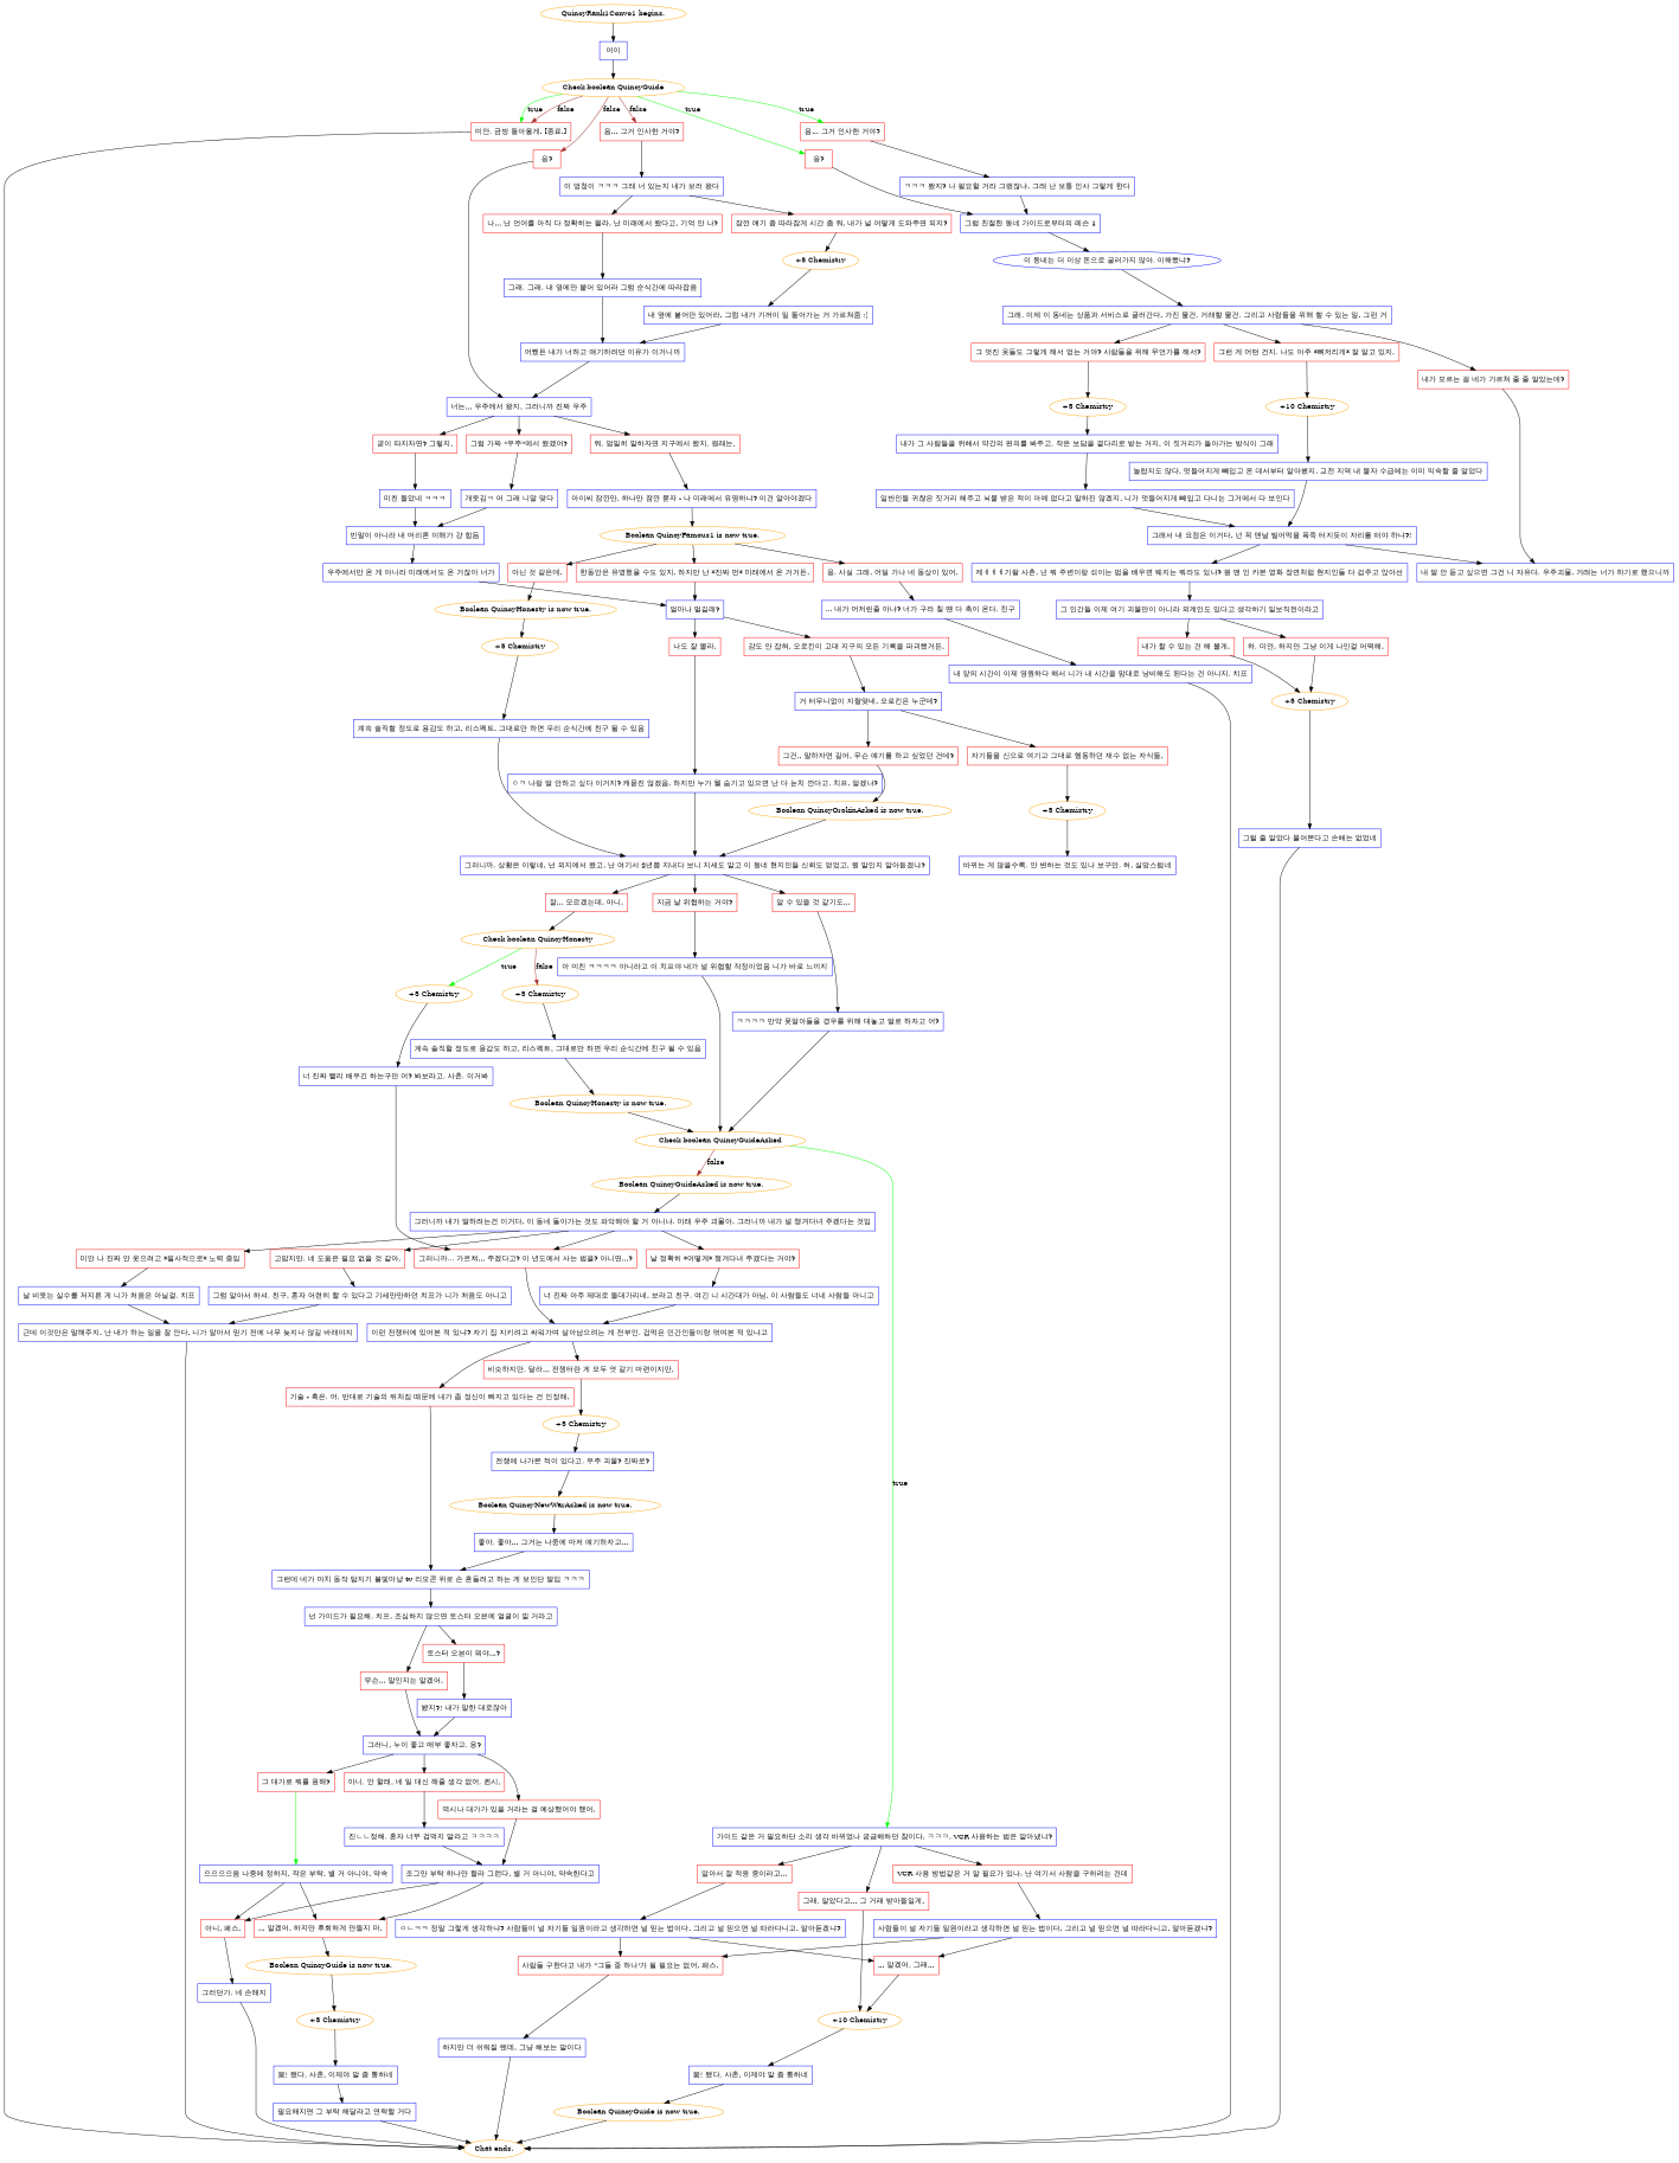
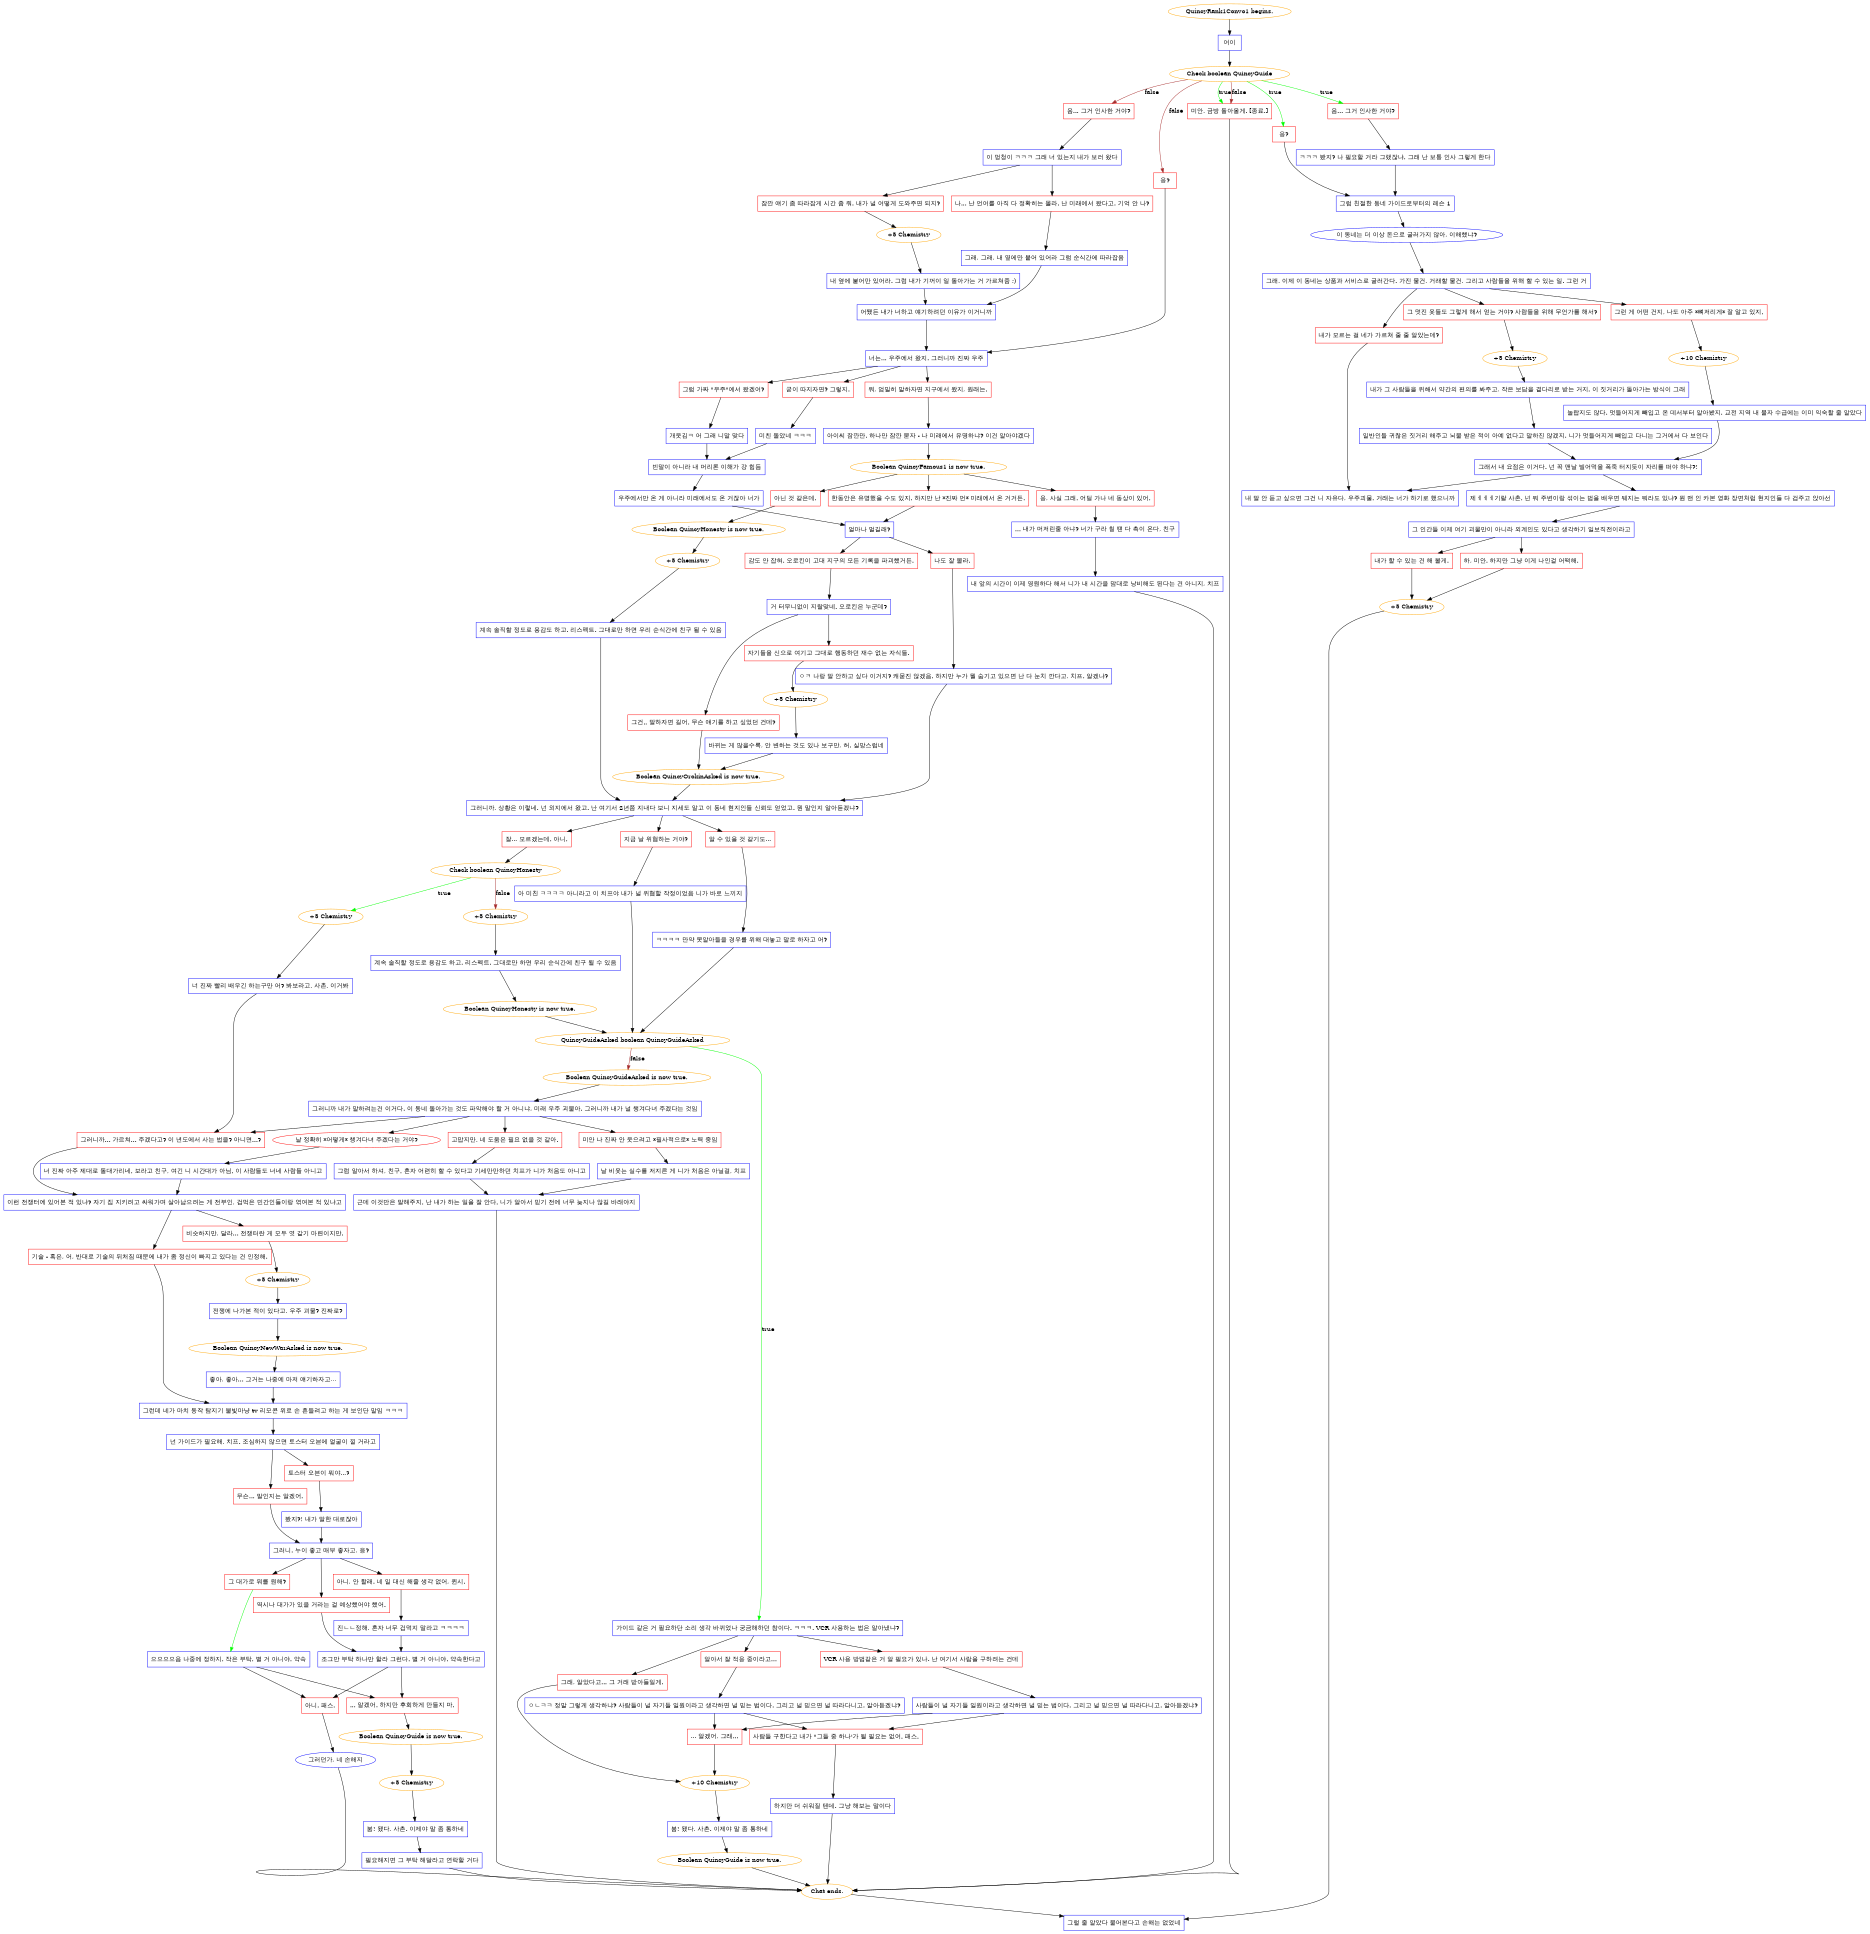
  digraph {
    node [color=blue shape=box]
    "QuincyRank1Convo1 begins." [color=orange shape=""]
    n2 [label="어이"]
    n3 [color=orange label="Check boolean QuincyGuide" shape=""]
    n4 [color=red label="미안, 금방 돌아올게. [종료.]"]
    n5 [color=red label="음... 그거 인사한 거야?"]
    n6 [color=red label="응?"]
    n7 [color=red label="음... 그거 인사한 거야?"]
    n8 [color=red label="응?"]
    "Chat ends." [color=orange shape=""]
    n10 [label="ㅋㅋㅋ 봤지? 나 필요할 거라 그랬잖냐. 그래 난 보통 인사 그렇게 한다"]
    n11 [label="그럼 친절한 동네 가이드로부터의 레슨 1"]
    n12 [label="이 멍청이 ㅋㅋㅋ 그래 너 있는지 내가 보러 왔다"]
    n13 [label="너는... 우주에서 왔지. 그러니까 진짜 우주"]
    n14 [label="이 동네는 더 이상 돈으로 굴러가지 않아, 이해했냐?" shape=ellipse]
    n15 [color=red label="나... 난 언어를 아직 다 정확히는 몰라. 난 미래에서 왔다고. 기억 안 나?"]
    n16 [color=red label="잠깐 얘기 좀 따라잡게 시간 좀 줘. 내가 널 어떻게 도와주면 되지?"]
    n17 [color=red label="그럼 가짜 \"우주\"에서 왔겠어?"]
    n18 [color=red label="굳이 따지자면? 그렇지."]
    n19 [color=red label="뭐, 엄밀히 말하자면 지구에서 왔지, 원래는."]
    n20 [label="그래, 이제 이 동네는 상품과 서비스로 굴러간다. 가진 물건, 거래할 물건, 그리고 사람들을 위해 할 수 있는 일. 그런 거"]
    n21 [label="그래, 그래, 내 옆에만 붙어 있어라 그럼 순식간에 따라잡음"]
    n22 [color=orange label="+5 Chemistry" shape=""]
    n23 [label="개웃김ㅋ 어 그래 니말 맞다"]
    n24 [label="미친 돌았네 ㅋㅋㅋ"]
    n25 [label="아이씨 잠깐만. 하나만 잠깐 묻자 - 나 미래에서 유명하냐? 이건 알아야겠다"]
    n26 [color=red label="그 멋진 옷들도 그렇게 해서 얻는 거야? 사람들을 위해 무언가를 해서?"]
    n27 [color=red label="그런 게 어떤 건지, 나도 아주 *뼈저리게* 잘 알고 있지."]
    n28 [color=red label="내가 모르는 걸 네가 가르쳐 줄 줄 알았는데?"]
    n29 [label="어쨌든 내가 너하고 얘기하려던 이유가 이거니까"]
    n30 [label="내 옆에 붙어만 있어라. 그럼 내가 기꺼이 일 돌아가는 거 가르쳐줌 ;)"]
    n31 [label="빈말이 아니라 내 머리론 이해가 걍 힘듬"]
    n32 [color=orange label="Boolean QuincyFamous1 is now true." shape=""]
    n33 [color=orange label="+5 Chemistry" shape=""]
    n34 [color=orange label="+10 Chemistry" shape=""]
    n35 [label="내 말 안 듣고 싶으면 그건 니 자유다, 우주괴물. 거래는 너가 하기로 했으니까"]
    n36 [label="우주에서만 온 게 아니라 미래에서도 온 거잖아 너가"]
    n37 [color=red label="응, 사실 그래. 어딜 가나 네 동상이 있어."]
    n38 [color=red label="아닌 것 같은데."]
    n39 [color=red label="한동안은 유명했을 수도 있지. 하지만 난 *진짜 먼* 미래에서 온 거거든."]
    n40 [label="내가 그 사람들을 위해서 약간의 편의를 봐주고, 작은 보답을 곁다리로 받는 거지. 이 짓거리가 돌아가는 방식이 그래"]
    n41 [label="놀랍지도 않다. 멋들어지게 빼입고 온 데서부터 알아봤지. 교전 지역 내 물자 수급에는 이미 익숙할 줄 알았다"]
    n42 [label="얼마나 멀길래?"]
    n43 [label="... 내가 머저린줄 아냐? 너가 구라 칠 떈 다 촉이 온다, 친구"]
    n44 [color=orange label="Boolean QuincyHonesty is now true." shape=""]
    n45 [label="일반인들 귀찮은 짓거리 해주고 뇌물 받은 적이 아예 없다고 말하진 않겠지. 니가 멋들어지게 빼입고 다니는 그거에서 다 보인다"]
    n46 [label="그래서 내 요점은 이거다. 넌 꼭 맨날 빌어먹을 폭죽 터지듯이 자리를 떠야 하냐?!"]
    n47 [label="제ㅔㅔㅔ기랄 사촌. 넌 뭐 주변이랑 섞이는 법을 배우면 뒈지는 뭐라도 있냐? 뭔 맨 인 카본 영화 장면처럼 현지인들 다 겁주고 앉아선"]
    n48 [color=red label="나도 잘 몰라."]
    n49 [color=red label="감도 안 잡혀. 오로킨이 고대 지구의 모든 기록을 파괴했거든."]
    n50 [label="내 앞의 시간이 이제 영원하다 해서 니가 내 시간을 맘대로 낭비해도 된다는 건 아니지, 치프"]
    n51 [color=orange label="+5 Chemistry" shape=""]
    n52 [label="그 인간들 이제 여기 괴물만이 아니라 외계인도 있다고 생각하기 일보직전이라고"]
    n53 [label="ㅇㅋ 나랑 말 안하고 싶다 이거지? 캐묻진 않겠음. 하지만 누가 뭘 숨기고 있으면 난 다 눈치 깐다고, 치프. 알겠냐?"]
    n54 [label="거 터무니없이 지랄맞네. 오로킨은 누군데?"]
    n55 [label="계속 솔직할 정도로 용감도 하고. 리스펙트. 그대로만 하면 우리 순식간에 친구 될 수 있음"]
    n56 [color=red label="내가 할 수 있는 건 해 볼게."]
    n57 [color=red label="하, 미안. 하지만 그냥 이게 나인걸 어떡해."]
    n58 [label="그러니까, 상황은 이렇네. 넌 외지에서 왔고. 난 여기서 2년쯤 지내다 보니 지세도 알고 이 동네 현지인들 신뢰도 얻었고. 뭔 말인지 알아듣겠냐?"]
    n59 [color=red label="그건.. 말하자면 길어. 무슨 얘기를 하고 싶었던 건데?"]
    n60 [color=red label="자기들을 신으로 여기고 그대로 행동하던 재수 없는 자식들."]
    n61 [color=orange label="+5 Chemistry" shape=""]
    n62 [color=red label="잘... 모르겠는데. 아니."]
    n63 [color=red label="지금 날 위협하는 거야?"]
    n64 [color=red label="알 수 있을 것 같기도..."]
    n65 [color=orange label="Boolean QuincyOrokinAsked is now true." shape=""]
    n66 [color=orange label="+5 Chemistry" shape=""]
    n67 [label="그럴 줄 알았다 물어본다고 손해는 없었네"]
    n68 [color=orange label="Check boolean QuincyHonesty" shape=""]
    n69 [label="아 미친 ㅋㅋㅋㅋ 아니라고 이 치프야 내가 널 위협할 작정이었음 니가 바로 느끼지"]
    n70 [label="ㅋㅋㅋㅋ 만약 못알아들을 경우를 위해 대놓고 말로 하자고 어?"]
    n71 [label="바뀌는 게 많을수록, 안 변하는 것도 있나 보구만, 허. 실망스럽네"]
    n72 [color=orange label="+5 Chemistry" shape=""]
    n73 [color=orange label="+5 Chemistry" shape=""]
-   n74 [color=orange label="Check boolean QuincyGuideAsked" shape=""]
+   n74 [color=orange label="QuincyGuideAsked boolean QuincyGuideAsked" shape=""]
    n75 [label="너 진짜 빨리 배우긴 하는구만 어? 봐보라고, 사촌, 이거봐"]
    n76 [label="계속 솔직할 정도로 용감도 하고. 리스펙트. 그대로만 하면 우리 순식간에 친구 될 수 있음"]
    n77 [label="가이드 같은 거 필요하단 소리 생각 바뀌었나 궁금해하던 참이다. ㅋㅋㅋ. VCR 사용하는 법은 알아냈냐?"]
    n78 [color=orange label="Boolean QuincyGuideAsked is now true." shape=""]
    n79 [color=red label="그러니까... 가르쳐... 주겠다고? 이 년도에서 사는 법을? 아니면...?"]
    n80 [color=orange label="Boolean QuincyHonesty is now true." shape=""]
    n81 [color=red label="그래, 알았다고... 그 거래 받아들일게."]
    n82 [color=red label="알아서 잘 적응 중이라고..."]
    n83 [color=red label="VCR 사용 방법같은 거 알 필요가 있나. 난 여기서 사람을 구하려는 건데"]
    n84 [label="그러니까 내가 말하려는건 이거다. 이 동네 돌아가는 것도 파악해야 할 거 아니냐, 미래 우주 괴물아. 그러니까 내가 널 챙겨다녀 주겠다는 것임"]
    n85 [color=orange label="+10 Chemistry" shape=""]
    n86 [label="ㅇㄴㅋㅋ 정말 그렇게 생각하냐? 사람들이 널 자기들 일원이라고 생각하면 널 믿는 법이다. 그리고 널 믿으면 널 따라다니고. 알아듣겠냐?"]
    n87 [label="사람들이 널 자기들 일원이라고 생각하면 널 믿는 법이다. 그리고 널 믿으면 널 따라다니고. 알아듣겠냐?"]
-   n88 [color=red label="날 정확히 *어떻게* 챙겨다녀 주겠다는 거야?"]
+   n88 [color=red label="날 정확히 *어떻게* 챙겨다녀 주겠다는 거야?" shape=ellipse]
    n89 [color=red label="미안 나 진짜 안 웃으려고 *필사적으로* 노력 중임"]
    n90 [color=red label="고맙지만, 네 도움은 필요 없을 것 같아."]
    n91 [label="붐! 됐다, 사촌. 이제야 말 좀 통하네"]
    n92 [color=red label="... 알겠어, 그래..."]
    n93 [color=red label="사람들 구한다고 내가 \"그들 중 하나'가 될 필요는 없어. 패스."]
    n94 [label="이런 전쟁터에 있어본 적 있냐? 자기 집 지키려고 싸워가며 살아남으려는 게 전부인, 겁먹은 민간인들이랑 엮여본 적 있냐고"]
    n95 [label="너 진짜 아주 제대로 돌대가리네. 보라고 친구, 여긴 니 시간대가 아님. 이 사람들도 너네 사람들 아니고"]
    n96 [label="날 비웃는 실수를 저지른 게 니가 처음은 아닐걸, 치프"]
    n97 [label="그럼 알아서 하셔, 친구. 혼자 어련히 할 수 있다고 기세만만하던 치프가 니가 처음도 아니고"]
    n98 [color=orange label="Boolean QuincyGuide is now true." shape=""]
    n99 [label="하지만 더 쉬워질 텐데. 그냥 해보는 말이다"]
    n100 [color=red label="기술 - 혹은, 어, 반대로 기술의 뒤처짐 때문에 내가 좀 정신이 빠지고 있다는 건 인정해."]
    n101 [color=red label="비슷하지만, 달라... 전쟁터란 게 모두 엿 같기 마련이지만."]
    n102 [label="근데 이것만은 말해주지. 난 내가 하는 일을 잘 안다. 니가 알아서 믿기 전에 너무 늦지나 않길 바래야지"]
    n103 [label="그런데 네가 마치 동작 탐지기 불빛마냥 tv 리모콘 위로 손 흔들려고 하는 게 보인단 말임 ㅋㅋㅋ"]
    n104 [color=orange label="+5 Chemistry" shape=""]
    n105 [label="넌 가이드가 필요해, 치프. 조심하지 않으면 토스터 오븐에 얼굴이 낄 거라고"]
    n106 [label="전쟁에 나가본 적이 있다고, 우주 괴물? 진짜로?"]
    n107 [color=red label="토스터 오븐이 뭐야...?"]
    n108 [color=red label="무슨... 말인지는 알겠어."]
    n109 [color=orange label="Boolean QuincyNewWarAsked is now true." shape=""]
    n110 [label="봤지?! 내가 말한 대로잖아"]
    n111 [label="그러니. 누이 좋고 매부 좋자고, 응?"]
    n112 [label="좋아, 좋아... 그거는 나중에 마저 얘기하자고..."]
    n113 [color=red label="그 대가로 뭐를 원해?"]
    n114 [color=red label="역시나 대가가 있을 거라는 걸 예상했어야 했어."]
    n115 [color=red label="아니, 안 할래. 네 일 대신 해줄 생각 없어, 퀸시."]
    n116 [label="으으으으음 나중에 정하지. 작은 부탁. 별 거 아니야. 약속"]
    n117 [label="조그만 부탁 하나만 할라 그런다. 별 거 아니야. 약속한다고"]
    n118 [label="진ㄴㄴ정해, 혼자 너무 겁먹지 말라고 ㅋㅋㅋㅋ"]
    n119 [color=red label="... 알겠어. 하지만 후회하게 만들지 마."]
    n120 [color=red label="아니. 패스."]
    n121 [color=orange label="Boolean QuincyGuide is now true." shape=""]
-   n122 [label="그러던가, 네 손해지"]
+   n122 [label="그러던가, 네 손해지" shape=ellipse]
    n123 [color=orange label="+5 Chemistry" shape=""]
    n124 [label="붐! 됐다, 사촌. 이제야 말 좀 통하네"]
    n125 [label="필요해지면 그 부탁 해달라고 연락할 거다"]
    "QuincyRank1Convo1 begins." -> n2
    n2 -> n3
    n3 -> n4 [color=green label=true]
    n3 -> n4 [color=brown label=false]
    n3 -> n5 [color=green label=true]
    n3 -> n6 [color=green label=true]
    n3 -> n7 [color=brown label=false]
    n3 -> n8 [color=brown label=false]
    n4 -> "Chat ends."
    n5 -> n10
    n6 -> n11
    n7 -> n12
    n8 -> n13
    n10 -> n11
    n11 -> n14
    n12 -> n15
    n12 -> n16
    n13 -> n17
    n13 -> n18
    n13 -> n19
    n14 -> n20
    n15 -> n21
    n16 -> n22
    n17 -> n23
    n18 -> n24
    n19 -> n25
    n20 -> n26
    n20 -> n27
    n20 -> n28
    n21 -> n29
    n22 -> n30
    n23 -> n31
    n24 -> n31
    n25 -> n32
    n26 -> n33
    n27 -> n34
    n28 -> n35
    n29 -> n13
    n30 -> n29
    n31 -> n36
    n32 -> n37
    n32 -> n38
    n32 -> n39
    n33 -> n40
    n34 -> n41
    n36 -> n42
    n37 -> n43
    n38 -> n44
    n39 -> n42
    n40 -> n45
    n41 -> n46
    n42 -> n48
    n42 -> n49
    n43 -> n50
    n44 -> n51
    n45 -> n46
    n46 -> n35
    n46 -> n47
    n47 -> n52
    n48 -> n53
    n49 -> n54
    n50 -> "Chat ends."
    n51 -> n55
    n52 -> n56
    n52 -> n57
    n53 -> n58
    n54 -> n59
    n54 -> n60
    n55 -> n58
    n56 -> n61
    n57 -> n61
    n58 -> n62
    n58 -> n63
    n58 -> n64
    n59 -> n65
    n60 -> n66
    n61 -> n67
    n62 -> n68
    n63 -> n69
    n64 -> n70
    n65 -> n58
    n66 -> n71
-   n67 -> "Chat ends."
+   "Chat ends." -> n67
    n68 -> n72 [color=green label=true]
    n68 -> n73 [color=brown label=false]
    n69 -> n74
    n70 -> n74
+   n71 -> n65
    n72 -> n75
    n73 -> n76
    n74 -> n77 [color=green label=true]
    n74 -> n78 [color=brown label=false]
    n75 -> n79
    n76 -> n80
    n77 -> n81
    n77 -> n82
    n77 -> n83
    n78 -> n84
    n79 -> n94
    n80 -> n74
    n81 -> n85
    n82 -> n86
    n83 -> n87
    n84 -> n79
    n84 -> n88
    n84 -> n89
    n84 -> n90
    n85 -> n91
    n86 -> n92
    n86 -> n93
    n87 -> n92
    n87 -> n93
    n88 -> n95
    n89 -> n96
    n90 -> n97
    n91 -> n98
    n92 -> n85
    n93 -> n99
    n94 -> n100
    n94 -> n101
    n95 -> n94
    n96 -> n102
    n97 -> n102
    n98 -> "Chat ends."
    n99 -> "Chat ends."
    n100 -> n103
    n101 -> n104
    n102 -> "Chat ends."
    n103 -> n105
    n104 -> n106
    n105 -> n107
    n105 -> n108
    n106 -> n109
    n107 -> n110
    n108 -> n111
    n109 -> n112
    n110 -> n111
    n111 -> n113
    n111 -> n114
    n111 -> n115
    n112 -> n103
    n113 -> n116 [color=green]
    n114 -> n117
    n115 -> n118
    n116 -> n119
    n116 -> n120
    n117 -> n119
    n117 -> n120
    n118 -> n117
    n119 -> n121
    n120 -> n122
    n121 -> n123
    n122 -> "Chat ends."
    n123 -> n124
    n124 -> n125
    n125 -> "Chat ends."
  }
